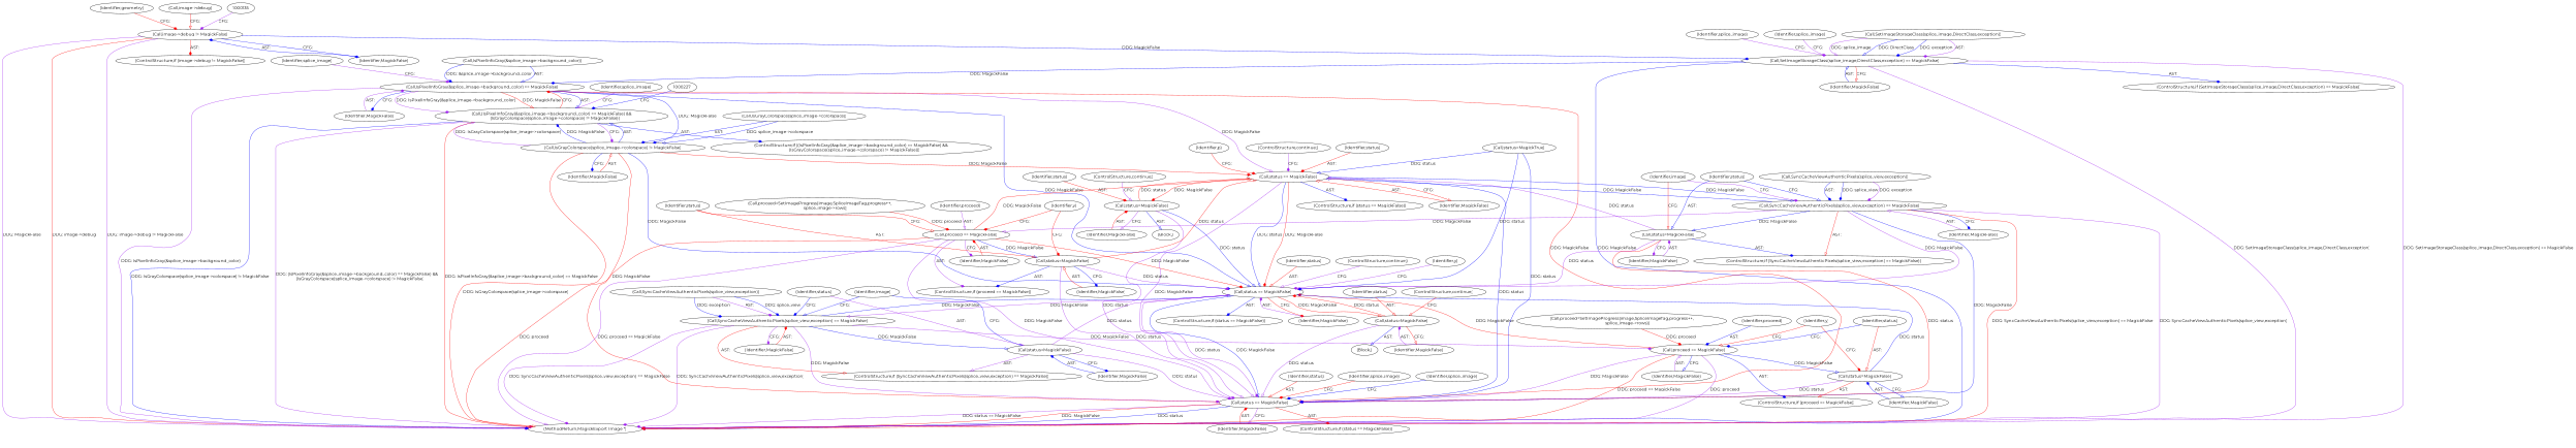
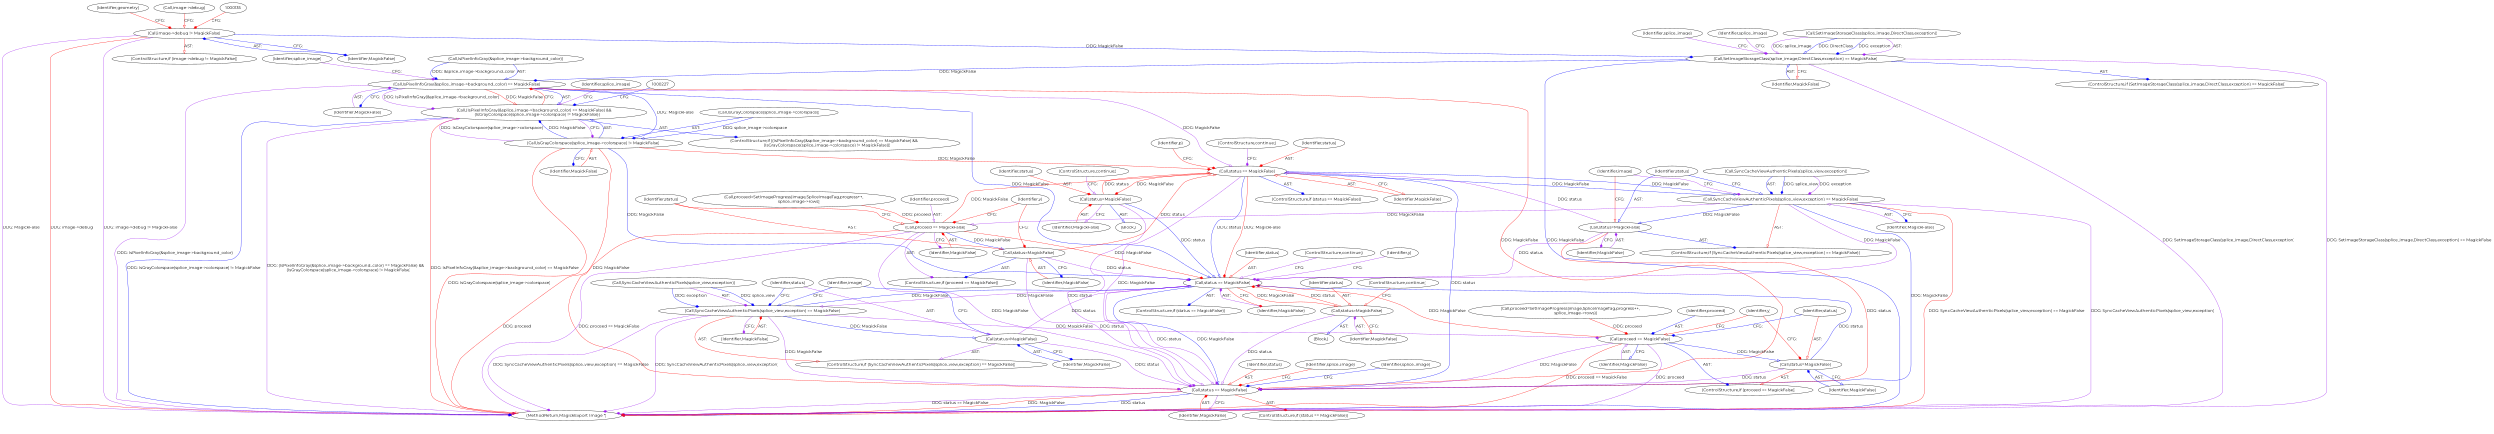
  digraph {
    fontname=Montserrat
    node [fontname=Montserrat]
    edge [arrowhead=diamond color=blue fontname=Montserrat]
    n1 [label="(Call,image->debug != MagickFalse)"]
    n2 [label="(Call,SetImageStorageClass(splice_image,DirectClass,exception) == MagickFalse)"]
    n3 [label="(ControlStructure,if (image->debug != MagickFalse))"]
    n4 [label="(Identifier,MagickFalse)"]
    n5 [label="(MethodReturn,MagickExport Image *)"]
    n6 [label="(Call,IsPixelInfoGray(&splice_image->background_color) == MagickFalse)"]
    n7 [label="(ControlStructure,if (SetImageStorageClass(splice_image,DirectClass,exception) == MagickFalse))"]
    n8 [label="(Identifier,MagickFalse)"]
    n9 [label="(Call,(IsPixelInfoGray(&splice_image->background_color) == MagickFalse) &&\n      (IsGrayColorspace(splice_image->colorspace) != MagickFalse))"]
    n10 [label="(Call,IsGrayColorspace(splice_image->colorspace) != MagickFalse)"]
    n11 [label="(Call,status == MagickFalse)"]
    n12 [label="(Call,status == MagickFalse)"]
    n13 [label="(Call,status == MagickFalse)"]
    n14 [label="(Identifier,MagickFalse)"]
    n15 [label="(ControlStructure,if ((IsPixelInfoGray(&splice_image->background_color) == MagickFalse) &&\n      (IsGrayColorspace(splice_image->colorspace) != MagickFalse)))"]
    n16 [label="(Identifier,MagickFalse)"]
    n17 [label="(Call,status=MagickFalse)"]
    n18 [label="(Call,SyncCacheViewAuthenticPixels(splice_view,exception) == MagickFalse)"]
    n19 [label="(Identifier,MagickFalse)"]
    n20 [label="(ControlStructure,if (status == MagickFalse))"]
    n21 [label="(Call,status=MagickFalse)"]
    n22 [label="(Call,SyncCacheViewAuthenticPixels(splice_view,exception) == MagickFalse)"]
    n23 [label="(ControlStructure,if (status == MagickFalse))"]
    n24 [label="(Identifier,MagickFalse)"]
    n25 [label="(Identifier,MagickFalse)"]
    n26 [label="(ControlStructure,if (status == MagickFalse))"]
    n27 [label="(Block,)"]
    n28 [label="(Identifier,MagickFalse)"]
    n29 [label="(Call,status=MagickFalse)"]
    n30 [label="(Call,proceed == MagickFalse)"]
    n31 [label="(ControlStructure,if (SyncCacheViewAuthenticPixels(splice_view,exception) == MagickFalse))"]
    n32 [label="(Identifier,MagickFalse)"]
    n33 [label="(Identifier,MagickFalse)"]
    n34 [label="(Block,)"]
    n35 [label="(Call,status=MagickFalse)"]
    n36 [label="(Call,proceed == MagickFalse)"]
    n37 [label="(ControlStructure,if (SyncCacheViewAuthenticPixels(splice_view,exception) == MagickFalse))"]
    n38 [label="(Identifier,MagickFalse)"]
    n39 [label="(Identifier,MagickFalse)"]
    n40 [label="(Call,status=MagickFalse)"]
    n41 [label="(ControlStructure,if (proceed == MagickFalse))"]
    n42 [label="(Identifier,MagickFalse)"]
    n43 [label="(Identifier,MagickFalse)"]
    n44 [label="(Identifier,MagickFalse)"]
    n45 [label="(Call,status=MagickFalse)"]
    n46 [label="(Identifier,MagickFalse)"]
    n47 [label="(ControlStructure,if (proceed == MagickFalse))"]
    n48 [label="(Identifier,MagickFalse)"]
    n49 [label="(Call,proceed=SetImageProgress(image,SpliceImageTag,progress++,\n          splice_image->rows))"]
    n50 [label="(ControlStructure,continue;)"]
    n51 [label="(Identifier,image)"]
    n52 [label="(Identifier,status)"]
    n53 [label="(Identifier,status)"]
    n54 [label="(Call,IsPixelInfoGray(&splice_image->background_color))"]
    n55 [label="(Identifier,y)"]
    n56 [label="(Identifier,status)"]
    n57 [label="(Identifier,p)"]
    n58 [label="(Identifier,geometry)"]
    n59 [label="(Call,proceed=SetImageProgress(image,SpliceImageTag,progress++,\n          splice_image->rows))"]
    n60 [label="(Call,SetImageStorageClass(splice_image,DirectClass,exception))"]
    n61 [label="(Identifier,proceed)"]
-   n62 [label="(Call,status=MagickTrue)"]
    n63 [label="(Call,SyncCacheViewAuthenticPixels(splice_view,exception))"]
    n64 [label="(Identifier,status)"]
    n65 [label="(Identifier,status)"]
    n66 [label="(Identifier,splice_image)"]
    n67 [label="(Identifier,status)"]
    n68 [label="(Identifier,proceed)"]
    n69 [label="(Call,image->debug)"]
    n70 [label="(Identifier,splice_image)"]
    n71 [label="(Identifier,splice_image)"]
    n72 [label="(Identifier,status)"]
    n73 [label="(Identifier,image)"]
    n74 [label="(Identifier,splice_image)"]
    n75 [label="(ControlStructure,continue;)"]
    n76 [label="(ControlStructure,continue;)"]
    n77 [label="(ControlStructure,continue;)"]
    n78 [label="(Identifier,splice_image)"]
    n79 [label="(Call,IsGrayColorspace(splice_image->colorspace))"]
    n80 [label="(Identifier,y)"]
    n81 [label="(Call,SyncCacheViewAuthenticPixels(splice_view,exception))"]
    n82 [label="(Identifier,splice_image)"]
    n83 [label="(Identifier,status)"]
    n84 [label="(Identifier,y)"]
    n85 [label="(Identifier,status)"]
    1000135
    1000227
    n1 -> n2 [label="DDG: MagickFalse"]
-   n1 -> n3 [color=red label="AST: "]
+   n1 -> n3 [arrowhead=onormal color=red label="AST: "]
    n1 -> n4 [label="CFG: "]
    n1 -> n5 [color=red label="DDG: image->debug"]
    n1 -> n5 [color=purple label="DDG: image->debug != MagickFalse"]
    n1 -> n5 [color=purple label="DDG: MagickFalse"]
    n2 -> n5 [arrowhead=onormal label="DDG: MagickFalse"]
    n2 -> n5 [arrowhead=onormal color=purple label="DDG: SetImageStorageClass(splice_image,DirectClass,exception)"]
    n2 -> n5 [arrowhead=onormal color=purple label="DDG: SetImageStorageClass(splice_image,DirectClass,exception) == MagickFalse"]
    n2 -> n6 [label="DDG: MagickFalse"]
    n2 -> n7 [label="AST: "]
    n2 -> n8 [arrowhead=onormal color=red label="CFG: "]
    n4 -> n1 [label="AST: "]
    n6 -> n5 [arrowhead=onormal color=purple label="DDG: IsPixelInfoGray(&splice_image->background_color)"]
    n6 -> n9 [arrowhead=onormal label="AST: "]
    n6 -> n9 [color=purple label="DDG: IsPixelInfoGray(&splice_image->background_color)"]
    n6 -> n9 [arrowhead=onormal color=red label="DDG: MagickFalse"]
    n6 -> n10 [label="DDG: MagickFalse"]
    n6 -> n11 [arrowhead=onormal color=purple label="DDG: MagickFalse"]
    n6 -> n12 [arrowhead=onormal label="DDG: MagickFalse"]
    n6 -> n13 [arrowhead=onormal color=red label="DDG: MagickFalse"]
    n6 -> n14 [label="CFG: "]
    n8 -> n2 [arrowhead=onormal label="AST: "]
    n9 -> n5 [color=purple label="DDG: (IsPixelInfoGray(&splice_image->background_color) == MagickFalse) &&\n      (IsGrayColorspace(splice_image->colorspace) != MagickFalse)"]
    n9 -> n5 [arrowhead=onormal color=red label="DDG: IsPixelInfoGray(&splice_image->background_color) == MagickFalse"]
    n9 -> n5 [label="DDG: IsGrayColorspace(splice_image->colorspace) != MagickFalse"]
    n9 -> n6 [color=red label="CFG: "]
    n9 -> n10 [color=purple label="CFG: "]
    n9 -> n15 [label="AST: "]
    n10 -> n5 [arrowhead=onormal color=red label="DDG: IsGrayColorspace(splice_image->colorspace)"]
    n10 -> n9 [arrowhead=onormal label="AST: "]
    n10 -> n9 [arrowhead=onormal color=purple label="DDG: IsGrayColorspace(splice_image->colorspace)"]
    n10 -> n9 [label="DDG: MagickFalse"]
    n10 -> n11 [color=red label="DDG: MagickFalse"]
    n10 -> n12 [label="DDG: MagickFalse"]
    n10 -> n13 [arrowhead=onormal color=red label="DDG: MagickFalse"]
    n10 -> n16 [label="CFG: "]
    n11 -> n12 [arrowhead=onormal label="DDG: status"]
    n11 -> n12 [color=red label="DDG: MagickFalse"]
    n11 -> n13 [arrowhead=onormal label="DDG: status"]
    n11 -> n13 [arrowhead=onormal color=purple label="DDG: MagickFalse"]
    n11 -> n17 [color=red label="DDG: MagickFalse"]
    n11 -> n18 [arrowhead=onormal label="DDG: MagickFalse"]
    n11 -> n19 [arrowhead=onormal color=red label="CFG: "]
    n11 -> n20 [label="AST: "]
    n12 -> n13 [color=purple label="DDG: status"]
    n12 -> n13 [arrowhead=onormal label="DDG: MagickFalse"]
    n12 -> n21 [arrowhead=onormal color=red label="DDG: MagickFalse"]
    n12 -> n22 [arrowhead=onormal color=purple label="DDG: MagickFalse"]
    n12 -> n23 [label="AST: "]
    n12 -> n24 [color=red label="CFG: "]
    n13 -> n5 [arrowhead=onormal label="DDG: status"]
    n13 -> n5 [color=purple label="DDG: status == MagickFalse"]
    n13 -> n5 [color=red label="DDG: MagickFalse"]
    n13 -> n25 [arrowhead=onormal color=purple label="CFG: "]
    n13 -> n26 [color=red label="AST: "]
    n14 -> n6 [color=purple label="AST: "]
    n16 -> n10 [arrowhead=onormal color=red label="AST: "]
    n17 -> n11 [arrowhead=onormal color=red label="DDG: status"]
    n17 -> n12 [arrowhead=onormal label="DDG: status"]
    n17 -> n13 [arrowhead=onormal color=purple label="DDG: status"]
    n17 -> n27 [arrowhead=onormal label="AST: "]
    n17 -> n28 [arrowhead=onormal color=purple label="CFG: "]
    n18 -> n5 [arrowhead=onormal color=purple label="DDG: SyncCacheViewAuthenticPixels(splice_view,exception)"]
    n18 -> n5 [color=red label="DDG: SyncCacheViewAuthenticPixels(splice_view,exception) == MagickFalse"]
    n18 -> n11 [arrowhead=onormal label="DDG: MagickFalse"]
    n18 -> n12 [arrowhead=onormal color=purple label="DDG: MagickFalse"]
    n18 -> n13 [arrowhead=onormal label="DDG: MagickFalse"]
    n18 -> n29 [arrowhead=onormal label="DDG: MagickFalse"]
    n18 -> n30 [arrowhead=onormal color=purple label="DDG: MagickFalse"]
    n18 -> n31 [arrowhead=onormal color=red label="AST: "]
    n18 -> n32 [label="CFG: "]
    n19 -> n11 [arrowhead=onormal color=red label="AST: "]
    n21 -> n12 [color=red label="DDG: status"]
    n21 -> n13 [arrowhead=onormal color=purple label="DDG: status"]
    n21 -> n33 [arrowhead=onormal color=red label="CFG: "]
    n21 -> n34 [arrowhead=onormal label="AST: "]
    n22 -> n5 [color=purple label="DDG: SyncCacheViewAuthenticPixels(splice_view,exception) == MagickFalse"]
    n22 -> n5 [color=purple label="DDG: SyncCacheViewAuthenticPixels(splice_view,exception)"]
    n22 -> n12 [arrowhead=onormal label="DDG: MagickFalse"]
    n22 -> n13 [color=purple label="DDG: MagickFalse"]
    n22 -> n35 [arrowhead=onormal label="DDG: MagickFalse"]
    n22 -> n36 [color=purple label="DDG: MagickFalse"]
    n22 -> n37 [arrowhead=onormal color=red label="AST: "]
    n22 -> n38 [color=purple label="CFG: "]
    n24 -> n12 [color=purple label="AST: "]
    n25 -> n13 [color=red label="AST: "]
    n28 -> n17 [color=red label="AST: "]
    n29 -> n11 [arrowhead=onormal color=purple label="DDG: status"]
    n29 -> n12 [color=purple label="DDG: status"]
    n29 -> n13 [arrowhead=onormal color=red label="DDG: status"]
    n29 -> n31 [label="AST: "]
    n29 -> n44 [color=purple label="CFG: "]
    n30 -> n5 [arrowhead=onormal color=red label="DDG: proceed"]
    n30 -> n5 [arrowhead=onormal color=purple label="DDG: proceed == MagickFalse"]
    n30 -> n11 [arrowhead=onormal color=red label="DDG: MagickFalse"]
    n30 -> n12 [color=red label="DDG: MagickFalse"]
    n30 -> n13 [arrowhead=onormal color=purple label="DDG: MagickFalse"]
    n30 -> n45 [arrowhead=onormal label="DDG: MagickFalse"]
    n30 -> n46 [color=purple label="CFG: "]
    n30 -> n47 [color=purple label="AST: "]
    n32 -> n18 [arrowhead=onormal color=purple label="AST: "]
    n33 -> n21 [color=purple label="AST: "]
    n35 -> n12 [arrowhead=onormal color=purple label="DDG: status"]
    n35 -> n13 [color=purple label="DDG: status"]
    n35 -> n37 [arrowhead=onormal color=purple label="AST: "]
    n35 -> n39 [label="CFG: "]
    n36 -> n5 [arrowhead=onormal color=purple label="DDG: proceed"]
    n36 -> n5 [arrowhead=onormal color=red label="DDG: proceed == MagickFalse"]
    n36 -> n12 [color=red label="DDG: MagickFalse"]
    n36 -> n13 [color=purple label="DDG: MagickFalse"]
    n36 -> n40 [arrowhead=onormal label="DDG: MagickFalse"]
    n36 -> n41 [label="AST: "]
    n36 -> n42 [arrowhead=onormal label="CFG: "]
    n38 -> n22 [color=red label="AST: "]
    n39 -> n35 [label="AST: "]
    n40 -> n12 [arrowhead=onormal label="DDG: status"]
    n40 -> n13 [color=purple label="DDG: status"]
    n40 -> n41 [arrowhead=onormal color=red label="AST: "]
    n40 -> n43 [arrowhead=onormal label="CFG: "]
    n42 -> n36 [arrowhead=onormal color=purple label="AST: "]
    n43 -> n40 [label="AST: "]
    n44 -> n29 [color=purple label="AST: "]
    n45 -> n11 [arrowhead=onormal color=red label="DDG: status"]
    n45 -> n12 [color=purple label="DDG: status"]
    n45 -> n13 [color=purple label="DDG: status"]
    n45 -> n47 [label="AST: "]
    n45 -> n48 [label="CFG: "]
    n46 -> n30 [color=red label="AST: "]
    n48 -> n45 [arrowhead=onormal color=red label="AST: "]
    n49 -> n30 [color=red label="DDG: proceed"]
    n50 -> n11 [color=purple label="CFG: "]
    n51 -> n18 [color=purple label="CFG: "]
    n51 -> n29 [arrowhead=onormal color=red label="CFG: "]
    n52 -> n30 [arrowhead=onormal color=red label="CFG: "]
    n52 -> n45 [arrowhead=onormal color=red label="AST: "]
    n53 -> n17 [color=red label="AST: "]
    n54 -> n6 [arrowhead=onormal label="AST: "]
    n54 -> n6 [label="DDG: &splice_image->background_color"]
    n55 -> n30 [color=red label="CFG: "]
    n55 -> n45 [color=red label="CFG: "]
    n56 -> n11 [color=red label="AST: "]
    n57 -> n11 [color=red label="CFG: "]
    n58 -> n1 [color=red label="CFG: "]
    n59 -> n36 [color=red label="DDG: proceed"]
    n60 -> n2 [color=purple label="AST: "]
    n60 -> n2 [arrowhead=onormal color=purple label="DDG: splice_image"]
    n60 -> n2 [arrowhead=onormal label="DDG: DirectClass"]
    n60 -> n2 [label="DDG: exception"]
    n61 -> n30 [arrowhead=onormal color=purple label="AST: "]
-   n62 -> n11 [arrowhead=onormal label="DDG: status"]
-   n62 -> n12 [label="DDG: status"]
-   n62 -> n13 [label="DDG: status"]
    n63 -> n18 [label="AST: "]
    n63 -> n18 [label="DDG: splice_view"]
    n63 -> n18 [color=purple label="DDG: exception"]
    n64 -> n36 [label="CFG: "]
    n64 -> n40 [arrowhead=onormal color=red label="AST: "]
    n65 -> n13 [arrowhead=onormal color=red label="AST: "]
    n66 -> n13 [color=red label="CFG: "]
    n67 -> n12 [arrowhead=onormal color=red label="AST: "]
    n68 -> n36 [label="AST: "]
    n69 -> n1 [arrowhead=onormal color=red label="CFG: "]
    n70 -> n2 [arrowhead=onormal color=purple label="CFG: "]
    n71 -> n13 [label="CFG: "]
    n72 -> n21 [arrowhead=onormal color=red label="AST: "]
    n73 -> n22 [arrowhead=onormal label="CFG: "]
    n73 -> n35 [arrowhead=onormal label="CFG: "]
    n74 -> n2 [color=purple label="CFG: "]
    n75 -> n17 [arrowhead=onormal color=purple label="CFG: "]
    n76 -> n21 [arrowhead=onormal color=red label="CFG: "]
    n77 -> n12 [arrowhead=onormal color=purple label="CFG: "]
    n78 -> n6 [color=purple label="CFG: "]
    n79 -> n10 [label="AST: "]
    n79 -> n10 [arrowhead=onormal label="DDG: splice_image->colorspace"]
    n80 -> n12 [color=purple label="CFG: "]
    n81 -> n22 [color=purple label="AST: "]
    n81 -> n22 [label="DDG: splice_view"]
    n81 -> n22 [label="DDG: exception"]
    n82 -> n9 [arrowhead=onormal color=purple label="CFG: "]
    n83 -> n18 [arrowhead=onormal label="CFG: "]
    n83 -> n29 [arrowhead=onormal label="AST: "]
    n84 -> n36 [arrowhead=onormal color=red label="CFG: "]
    n84 -> n40 [color=red label="CFG: "]
    n85 -> n22 [label="CFG: "]
    n85 -> n35 [arrowhead=onormal color=purple label="AST: "]
-   1000135 -> n1 [color=purple label="CFG: "]
+   1000135 -> n1 [color=red label="CFG: "]
    1000227 -> n9 [label="CFG: "]
  }
